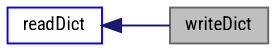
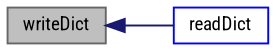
  digraph {
    rankdir=LR
    fontname="Roboto Condensed"
    node [fontname="Roboto Condensed" fontsize=10 shape=box]
    n1 [color=gray40 fillcolor=grey75 fontcolor=black height=0.2 label=writeDict style=filled width=0.4]
    n2 [color=blue height=0.2 label=readDict width=0.4]
-   n2 -> n1 [color=midnightblue dir=back fontname="Roboto Condensed" fontsize=10 labelfontname=FreeSans labelfontsize=10 style=solid]
+   n1 -> n2 [color=midnightblue dir=back fontname="Roboto Condensed" fontsize=10 labelfontname=FreeSans labelfontsize=10 style=solid]
  }
